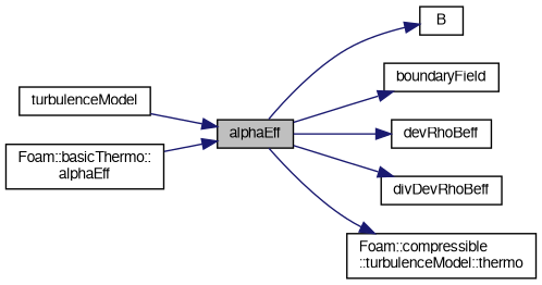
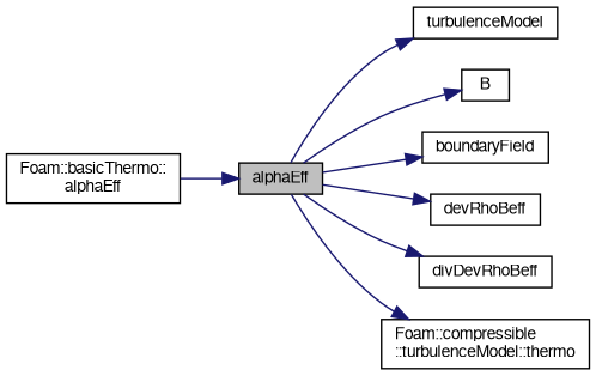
  digraph {
    rankdir=LR
    node [color=black fontname=FreeSans fontsize=10 shape=record]
    edge [color=midnightblue fontname=FreeSans fontsize=10 labelfontname=FreeSans labelfontsize=10 style=solid]
    n1 [fillcolor=grey75 fontcolor=black height=0.2 label=alphaEff style=filled width=0.4]
    n2 [height=0.2 label=turbulenceModel width=0.4]
    n3 [height=0.2 label=B width=0.4]
    n4 [height=0.2 label=boundaryField width=0.4]
    n5 [height=0.2 label=devRhoBeff width=0.4]
    n6 [height=0.2 label=divDevRhoBeff width=0.4]
    n7 [height=0.2 label="Foam::compressible\l::turbulenceModel::thermo" width=0.4]
    n8 [height=0.2 label="Foam::basicThermo::\lalphaEff" width=0.4]
-   n2 -> n1
+   n1 -> n2
    n1 -> n3
    n1 -> n4
    n1 -> n5
    n1 -> n6
    n1 -> n7
    n8 -> n1
  }
